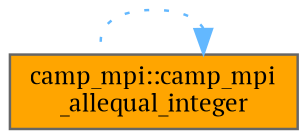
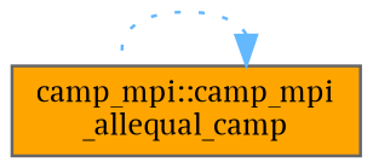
  digraph {
    rankdir=RL
    fontname="PT Serif"
-   n1 [color=gray40 fillcolor=orange fontcolor=black fontname="PT Serif" fontsize=10 height=0.2 label="camp_mpi::camp_mpi\l_allequal_integer" shape=box style=filled width=0.4]
+   n1 [color=gray40 fillcolor=orange fontcolor=black fontname="PT Serif" fontsize=10 height=0.2 label="camp_mpi::camp_mpi\l_allequal_camp" shape=box style=filled width=0.4]
    n1 -> n1 [color=steelblue1 dir=back fontname="PT Serif" fontsize=10 labelfontname=Helvetica labelfontsize=10 style=dotted]
  }
